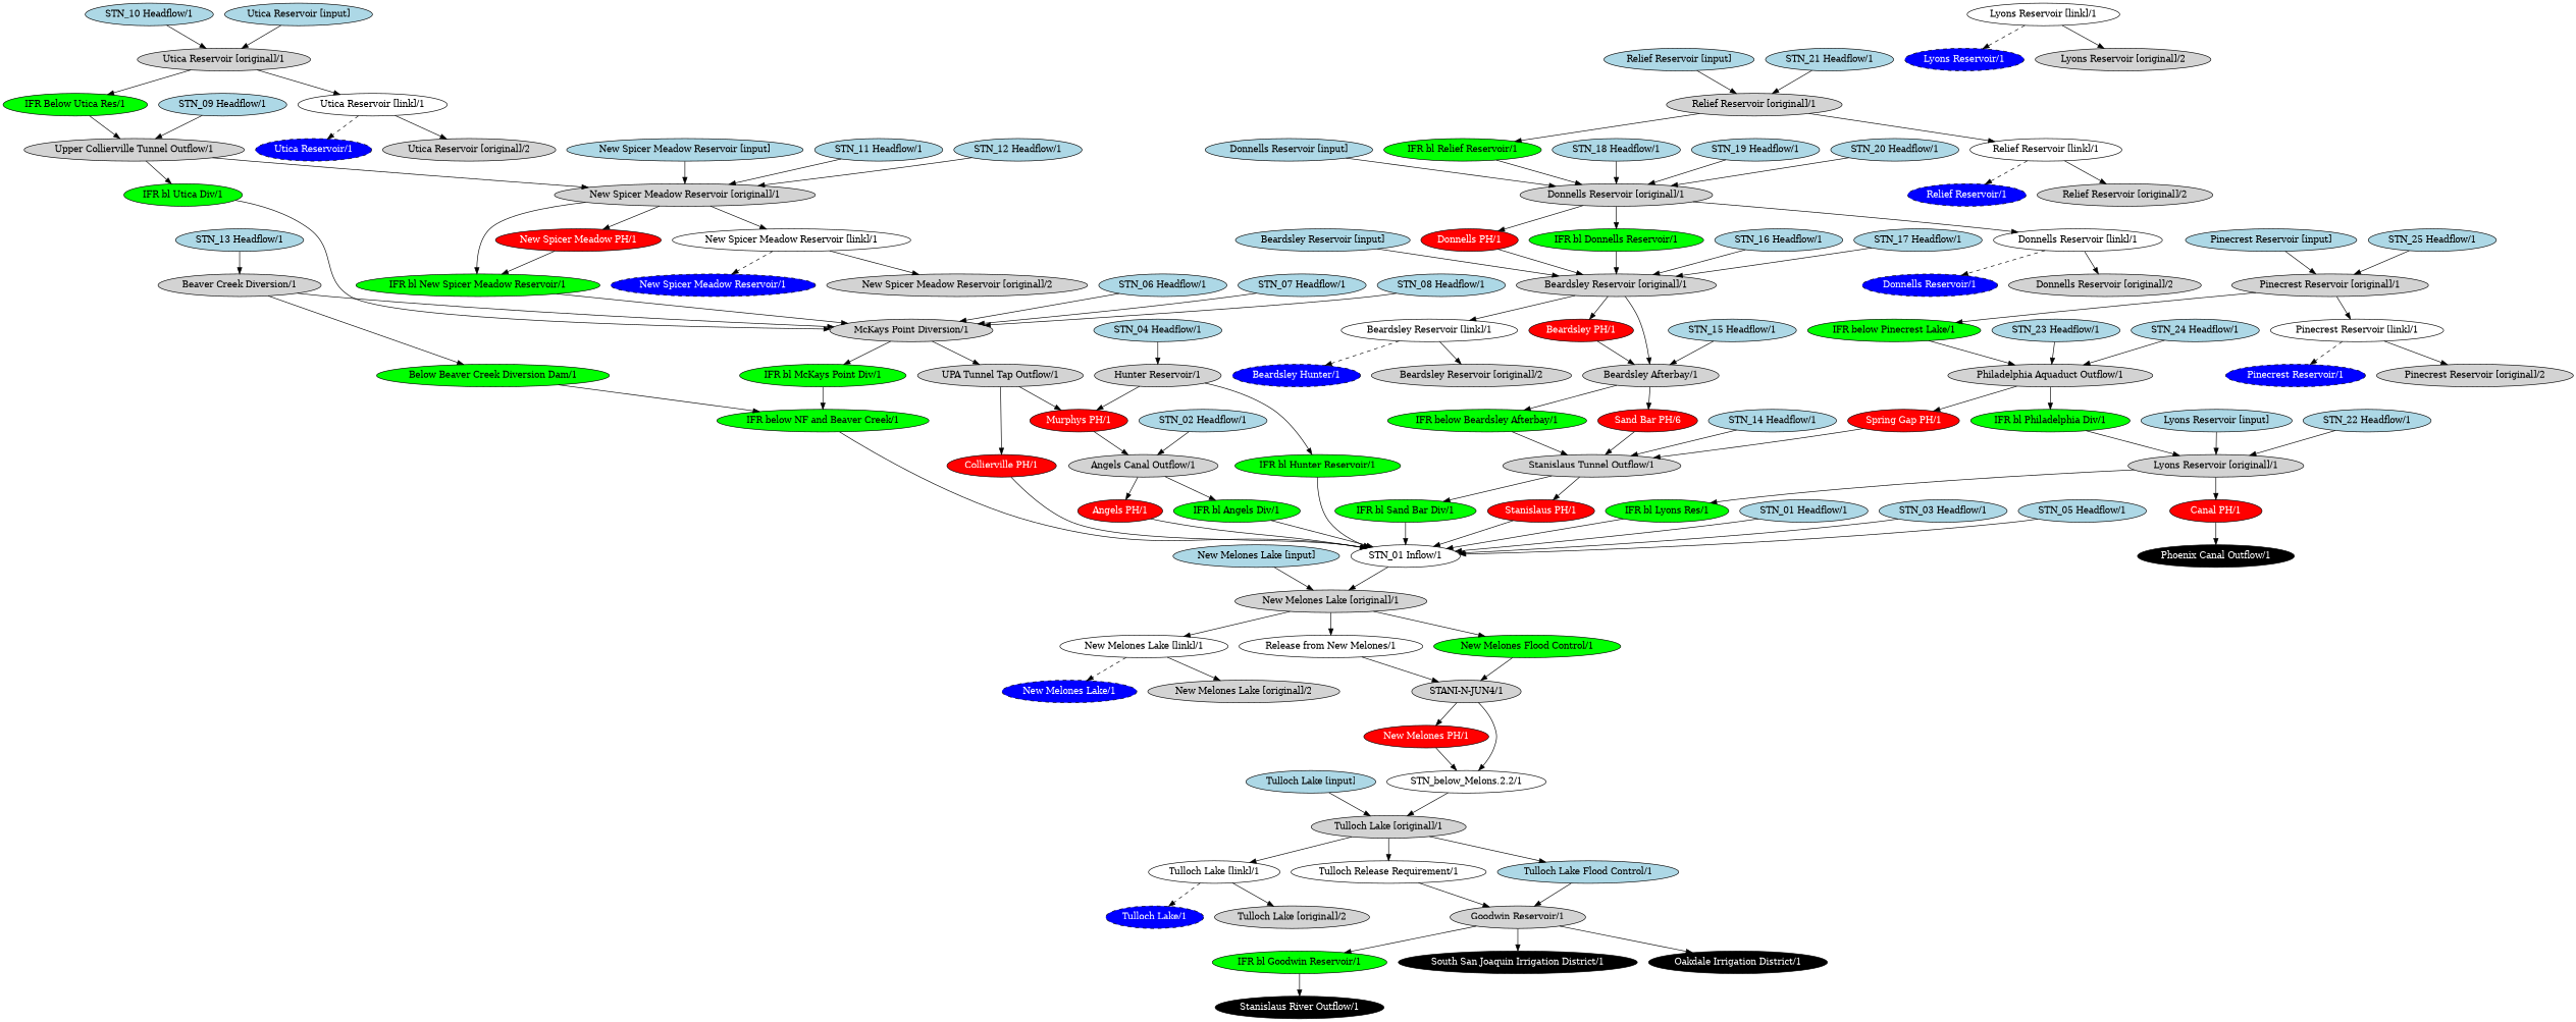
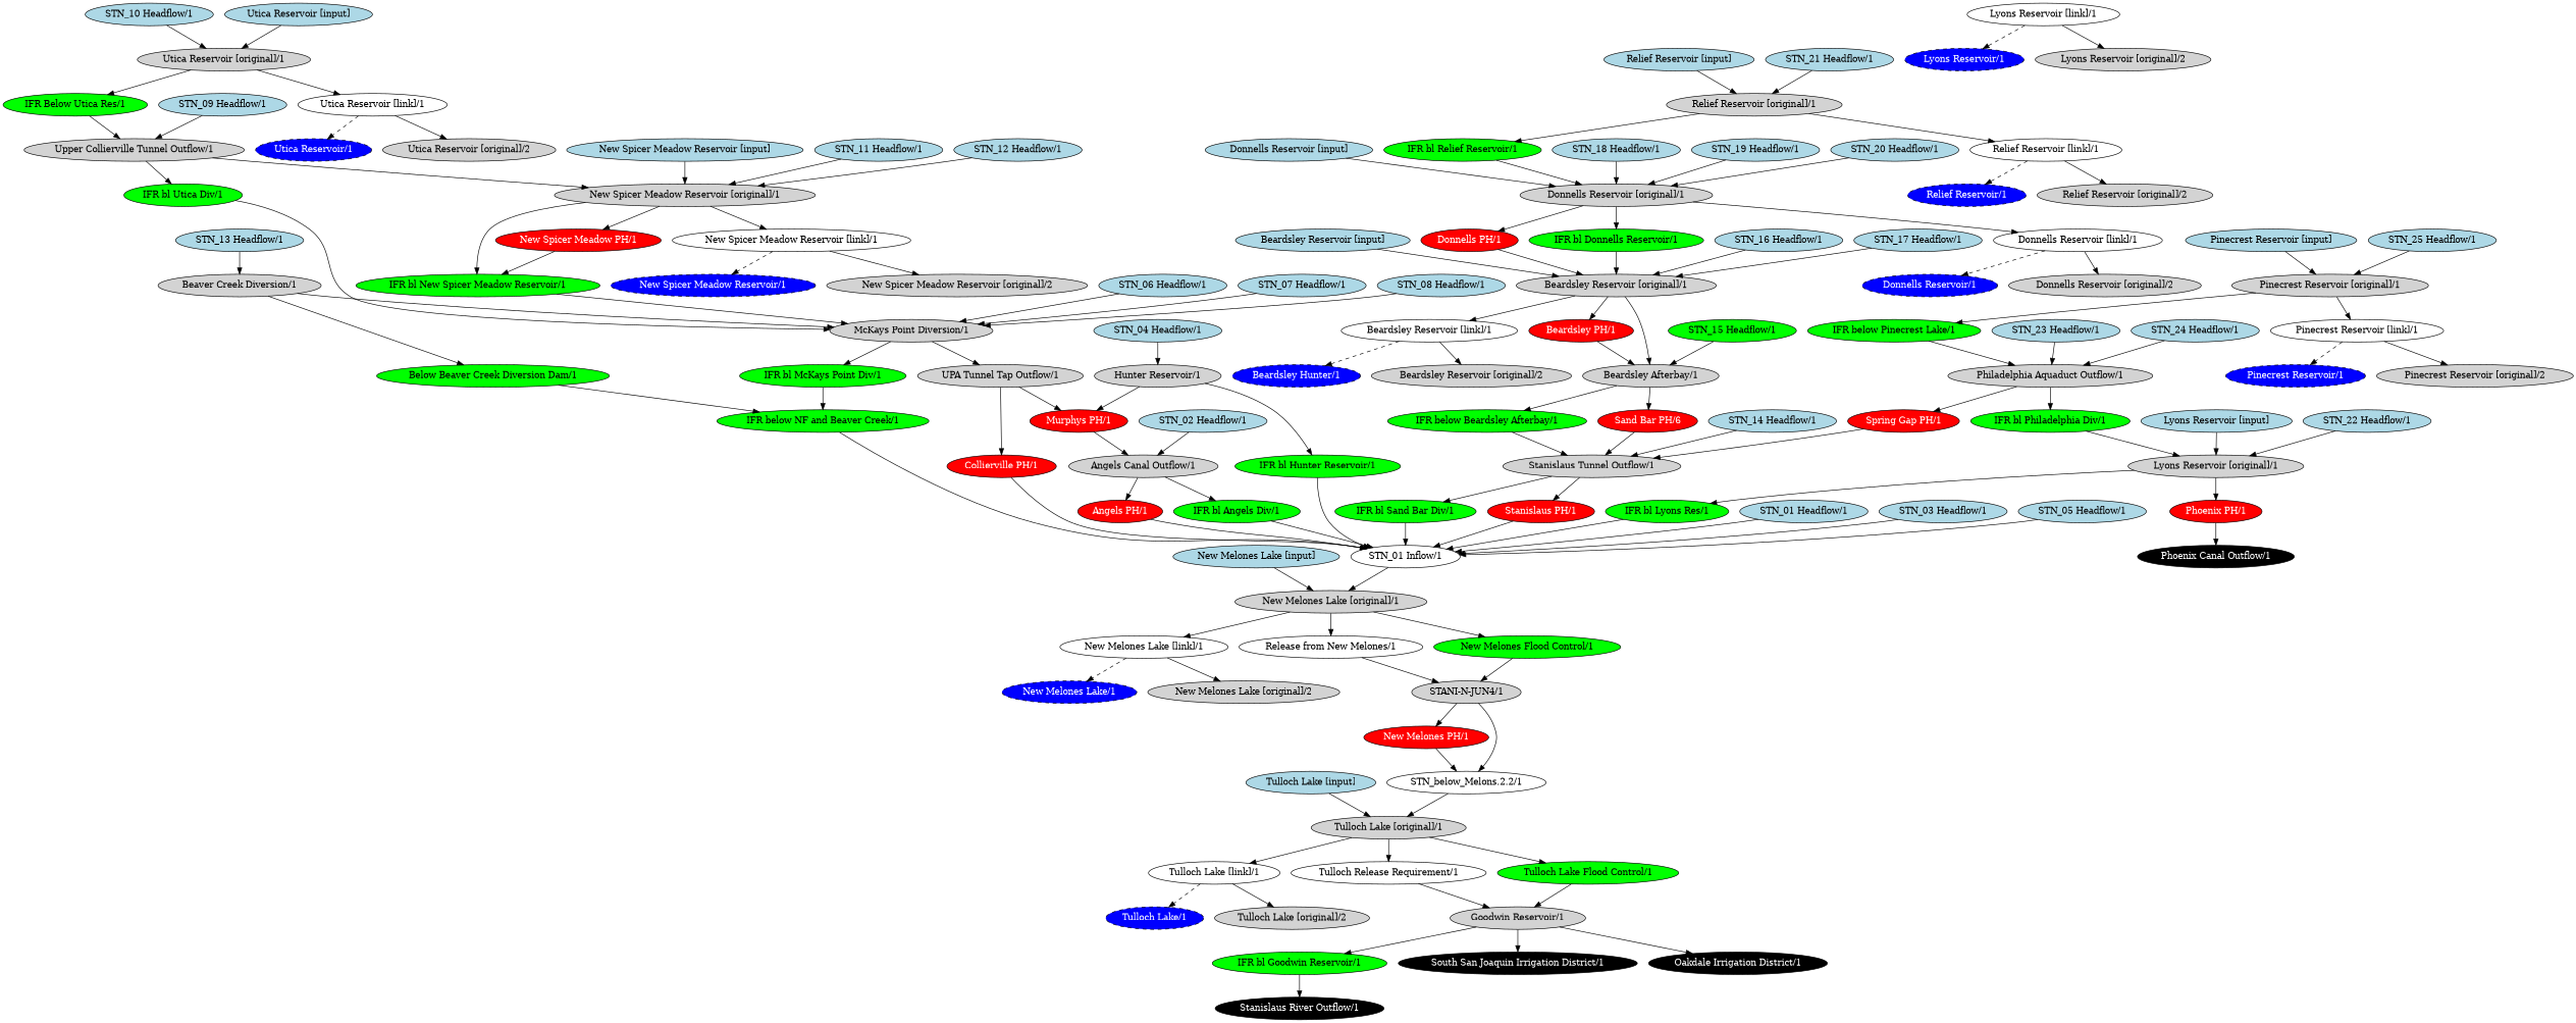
  digraph {
    node [fillcolor=lightblue fontcolor=black shape=oval style=filled]
    "Angels PH/1" [fillcolor=red fontcolor=white]
    "STN_01 Inflow/1" [fillcolor=white]
    "New Melones Lake [original]/1" [fillcolor=lightgrey]
    "Angels Canal Outflow/1" [fillcolor=lightgrey]
    "IFR bl Angels Div/1" [fillcolor=green]
    "Beardsley Reservoir [original]/1" [fillcolor=lightgrey]
    "Beardsley Reservoir [link]/1" [fillcolor=white]
    "Beardsley PH/1" [fillcolor=red fontcolor=white]
    "Beardsley Afterbay/1" [fillcolor=lightgrey]
    n10 [fillcolor=blue fontcolor=white label="Beardsley Hunter/1" style="filled,dashed"]
    "Beardsley Reservoir [original]/2" [fillcolor=lightgrey]
    "IFR below Beardsley Afterbay/1" [fillcolor=green]
    n13 [fillcolor=red fontcolor=white label="Sand Bar PH/6"]
    "Beardsley Reservoir [input]"
    "Beaver Creek Diversion/1" [fillcolor=lightgrey]
    "Below Beaver Creek Diversion Dam/1" [fillcolor=green]
    "McKays Point Diversion/1" [fillcolor=lightgrey]
    "IFR below NF and Beaver Creek/1" [fillcolor=green]
    "IFR bl McKays Point Div/1" [fillcolor=green]
    "UPA Tunnel Tap Outflow/1" [fillcolor=lightgrey]
    "Collierville PH/1" [fillcolor=red fontcolor=white]
    "Donnells PH/1" [fillcolor=red fontcolor=white]
    "Donnells Reservoir [original]/1" [fillcolor=lightgrey]
    "Donnells Reservoir [link]/1" [fillcolor=white]
    "IFR bl Donnells Reservoir/1" [fillcolor=green]
    "Donnells Reservoir/1" [fillcolor=blue fontcolor=white style="filled,dashed"]
    "Donnells Reservoir [original]/2" [fillcolor=lightgrey]
    "Donnells Reservoir [input]"
    "IFR bl Hunter Reservoir/1" [fillcolor=green]
    "IFR bl Lyons Res/1" [fillcolor=green]
    "IFR bl New Spicer Meadow Reservoir/1" [fillcolor=green]
    "IFR bl Philadelphia Div/1" [fillcolor=green]
    "Lyons Reservoir [original]/1" [fillcolor=lightgrey]
-   "Phoenix PH/1" [fillcolor=red fontcolor=white label="Canal PH/1"]
+   "Phoenix PH/1" [fillcolor=red fontcolor=white]
    "IFR bl Relief Reservoir/1" [fillcolor=green]
    "IFR bl Sand Bar Div/1" [fillcolor=green]
    "IFR bl Utica Div/1" [fillcolor=green]
    "IFR bl Goodwin Reservoir/1" [fillcolor=green]
    "Stanislaus River Outflow/1" [fillcolor=black fontcolor=white]
    "IFR below Pinecrest Lake/1" [fillcolor=green]
    "Philadelphia Aquaduct Outflow/1" [fillcolor=lightgrey]
    "Spring Gap PH/1" [fillcolor=red fontcolor=white]
    "IFR Below Utica Res/1" [fillcolor=green]
    "Upper Collierville Tunnel Outflow/1" [fillcolor=lightgrey]
    "New Spicer Meadow Reservoir [original]/1" [fillcolor=lightgrey]
    "Stanislaus Tunnel Outflow/1" [fillcolor=lightgrey]
    "Stanislaus PH/1" [fillcolor=red fontcolor=white]
    "Hunter Reservoir/1" [fillcolor=lightgrey]
    "Murphys PH/1" [fillcolor=red fontcolor=white]
    "Lyons Reservoir [link]/1" [fillcolor=white]
    "Lyons Reservoir/1" [fillcolor=blue fontcolor=white style="filled,dashed"]
    "Lyons Reservoir [original]/2" [fillcolor=lightgrey]
    "Phoenix Canal Outflow/1" [fillcolor=black fontcolor=white]
    "Lyons Reservoir [input]"
    "New Melones Lake [link]/1" [fillcolor=white]
    "Release from New Melones/1" [fillcolor=white]
    "New Melones Flood Control/1" [fillcolor=green]
    "New Melones Lake/1" [fillcolor=blue fontcolor=white style="filled,dashed"]
    "New Melones Lake [original]/2" [fillcolor=lightgrey]
    "STANI-N-JUN4/1" [fillcolor=lightgrey]
    "New Melones Lake [input]"
    "New Melones PH/1" [fillcolor=red fontcolor=white]
    "STN_below_Melons.2.2/1" [fillcolor=white]
    "Tulloch Lake [original]/1" [fillcolor=lightgrey]
    "New Spicer Meadow Reservoir [link]/1" [fillcolor=white]
    "New Spicer Meadow PH/1" [fillcolor=red fontcolor=white]
    "New Spicer Meadow Reservoir/1" [fillcolor=blue fontcolor=white style="filled,dashed"]
    "New Spicer Meadow Reservoir [original]/2" [fillcolor=lightgrey]
    "New Spicer Meadow Reservoir [input]"
    "Pinecrest Reservoir [original]/1" [fillcolor=lightgrey]
    "Pinecrest Reservoir [link]/1" [fillcolor=white]
    "Pinecrest Reservoir/1" [fillcolor=blue fontcolor=white style="filled,dashed"]
    "Pinecrest Reservoir [original]/2" [fillcolor=lightgrey]
    "Pinecrest Reservoir [input]"
    "Relief Reservoir [original]/1" [fillcolor=lightgrey]
    "Relief Reservoir [link]/1" [fillcolor=white]
    "Relief Reservoir/1" [fillcolor=blue fontcolor=white style="filled,dashed"]
    "Relief Reservoir [original]/2" [fillcolor=lightgrey]
    "Relief Reservoir [input]"
    "South San Joaquin Irrigation District/1" [fillcolor=black fontcolor=white]
    "Oakdale Irrigation District/1" [fillcolor=black fontcolor=white]
    "STN_01 Headflow/1"
    "STN_02 Headflow/1"
    "STN_03 Headflow/1"
    "STN_04 Headflow/1"
    "STN_05 Headflow/1"
    "STN_06 Headflow/1"
    "STN_07 Headflow/1"
    "STN_08 Headflow/1"
    "STN_09 Headflow/1"
    "Utica Reservoir [original]/1" [fillcolor=lightgrey]
    "STN_10 Headflow/1"
    "Utica Reservoir [link]/1" [fillcolor=white]
    "STN_11 Headflow/1"
    "STN_12 Headflow/1"
    "STN_13 Headflow/1"
    "STN_14 Headflow/1"
-   "STN_15 Headflow/1"
+   "STN_15 Headflow/1" [fillcolor=green]
    "STN_16 Headflow/1"
    "STN_17 Headflow/1"
    "STN_18 Headflow/1"
    "STN_19 Headflow/1"
    "STN_20 Headflow/1"
    "STN_21 Headflow/1"
    "STN_22 Headflow/1"
    "STN_23 Headflow/1"
    "STN_24 Headflow/1"
    "STN_25 Headflow/1"
    "Tulloch Lake [link]/1" [fillcolor=white]
    "Tulloch Release Requirement/1" [fillcolor=white]
-   "Tulloch Lake Flood Control/1"
+   "Tulloch Lake Flood Control/1" [fillcolor=green]
    "Tulloch Lake/1" [fillcolor=blue fontcolor=white style="filled,dashed"]
    "Tulloch Lake [original]/2" [fillcolor=lightgrey]
    "Goodwin Reservoir/1" [fillcolor=lightgrey]
    "Tulloch Lake [input]"
    "Utica Reservoir/1" [fillcolor=blue fontcolor=white style="filled,dashed"]
    "Utica Reservoir [original]/2" [fillcolor=lightgrey]
    "Utica Reservoir [input]"
    "Angels PH/1" -> "STN_01 Inflow/1"
    "STN_01 Inflow/1" -> "New Melones Lake [original]/1"
    "New Melones Lake [original]/1" -> "New Melones Lake [link]/1"
    "New Melones Lake [original]/1" -> "Release from New Melones/1"
    "New Melones Lake [original]/1" -> "New Melones Flood Control/1"
    "Angels Canal Outflow/1" -> "Angels PH/1"
    "Angels Canal Outflow/1" -> "IFR bl Angels Div/1"
    "IFR bl Angels Div/1" -> "STN_01 Inflow/1"
    "Beardsley Reservoir [original]/1" -> "Beardsley Reservoir [link]/1"
    "Beardsley Reservoir [original]/1" -> "Beardsley PH/1"
    "Beardsley Reservoir [original]/1" -> "Beardsley Afterbay/1"
    "Beardsley Reservoir [link]/1" -> n10 [style=dashed]
    "Beardsley Reservoir [link]/1" -> "Beardsley Reservoir [original]/2"
    "Beardsley PH/1" -> "Beardsley Afterbay/1"
    "Beardsley Afterbay/1" -> "IFR below Beardsley Afterbay/1"
    "Beardsley Afterbay/1" -> n13
    "IFR below Beardsley Afterbay/1" -> "Stanislaus Tunnel Outflow/1"
    n13 -> "Stanislaus Tunnel Outflow/1"
    "Beardsley Reservoir [input]" -> "Beardsley Reservoir [original]/1"
    "Beaver Creek Diversion/1" -> "Below Beaver Creek Diversion Dam/1"
    "Beaver Creek Diversion/1" -> "McKays Point Diversion/1"
    "Below Beaver Creek Diversion Dam/1" -> "IFR below NF and Beaver Creek/1"
    "McKays Point Diversion/1" -> "IFR bl McKays Point Div/1"
    "McKays Point Diversion/1" -> "UPA Tunnel Tap Outflow/1"
    "IFR below NF and Beaver Creek/1" -> "STN_01 Inflow/1"
    "IFR bl McKays Point Div/1" -> "IFR below NF and Beaver Creek/1"
    "UPA Tunnel Tap Outflow/1" -> "Collierville PH/1"
    "UPA Tunnel Tap Outflow/1" -> "Murphys PH/1"
    "Collierville PH/1" -> "STN_01 Inflow/1"
    "Donnells PH/1" -> "Beardsley Reservoir [original]/1"
    "Donnells Reservoir [original]/1" -> "Donnells PH/1"
    "Donnells Reservoir [original]/1" -> "Donnells Reservoir [link]/1"
    "Donnells Reservoir [original]/1" -> "IFR bl Donnells Reservoir/1"
    "Donnells Reservoir [link]/1" -> "Donnells Reservoir/1" [style=dashed]
    "Donnells Reservoir [link]/1" -> "Donnells Reservoir [original]/2"
    "IFR bl Donnells Reservoir/1" -> "Beardsley Reservoir [original]/1"
    "Donnells Reservoir [input]" -> "Donnells Reservoir [original]/1"
    "IFR bl Hunter Reservoir/1" -> "STN_01 Inflow/1"
    "IFR bl Lyons Res/1" -> "STN_01 Inflow/1"
    "IFR bl New Spicer Meadow Reservoir/1" -> "McKays Point Diversion/1"
    "IFR bl Philadelphia Div/1" -> "Lyons Reservoir [original]/1"
    "Lyons Reservoir [original]/1" -> "IFR bl Lyons Res/1"
    "Lyons Reservoir [original]/1" -> "Phoenix PH/1"
    "Phoenix PH/1" -> "Phoenix Canal Outflow/1"
    "IFR bl Relief Reservoir/1" -> "Donnells Reservoir [original]/1"
    "IFR bl Sand Bar Div/1" -> "STN_01 Inflow/1"
    "IFR bl Utica Div/1" -> "McKays Point Diversion/1"
    "IFR bl Goodwin Reservoir/1" -> "Stanislaus River Outflow/1"
    "IFR below Pinecrest Lake/1" -> "Philadelphia Aquaduct Outflow/1"
    "Philadelphia Aquaduct Outflow/1" -> "IFR bl Philadelphia Div/1"
    "Philadelphia Aquaduct Outflow/1" -> "Spring Gap PH/1"
    "Spring Gap PH/1" -> "Stanislaus Tunnel Outflow/1"
    "IFR Below Utica Res/1" -> "Upper Collierville Tunnel Outflow/1"
    "Upper Collierville Tunnel Outflow/1" -> "IFR bl Utica Div/1"
    "Upper Collierville Tunnel Outflow/1" -> "New Spicer Meadow Reservoir [original]/1"
    "New Spicer Meadow Reservoir [original]/1" -> "IFR bl New Spicer Meadow Reservoir/1"
    "New Spicer Meadow Reservoir [original]/1" -> "New Spicer Meadow Reservoir [link]/1"
    "New Spicer Meadow Reservoir [original]/1" -> "New Spicer Meadow PH/1"
    "Stanislaus Tunnel Outflow/1" -> "IFR bl Sand Bar Div/1"
    "Stanislaus Tunnel Outflow/1" -> "Stanislaus PH/1"
    "Stanislaus PH/1" -> "STN_01 Inflow/1"
    "Hunter Reservoir/1" -> "IFR bl Hunter Reservoir/1"
    "Hunter Reservoir/1" -> "Murphys PH/1"
    "Murphys PH/1" -> "Angels Canal Outflow/1"
    "Lyons Reservoir [link]/1" -> "Lyons Reservoir/1" [style=dashed]
    "Lyons Reservoir [link]/1" -> "Lyons Reservoir [original]/2"
    "Lyons Reservoir [input]" -> "Lyons Reservoir [original]/1"
    "New Melones Lake [link]/1" -> "New Melones Lake/1" [style=dashed]
    "New Melones Lake [link]/1" -> "New Melones Lake [original]/2"
    "Release from New Melones/1" -> "STANI-N-JUN4/1"
    "New Melones Flood Control/1" -> "STANI-N-JUN4/1"
    "STANI-N-JUN4/1" -> "New Melones PH/1"
    "STANI-N-JUN4/1" -> "STN_below_Melons.2.2/1"
    "New Melones Lake [input]" -> "New Melones Lake [original]/1"
    "New Melones PH/1" -> "STN_below_Melons.2.2/1"
    "STN_below_Melons.2.2/1" -> "Tulloch Lake [original]/1"
    "Tulloch Lake [original]/1" -> "Tulloch Lake [link]/1"
    "Tulloch Lake [original]/1" -> "Tulloch Release Requirement/1"
    "Tulloch Lake [original]/1" -> "Tulloch Lake Flood Control/1"
    "New Spicer Meadow Reservoir [link]/1" -> "New Spicer Meadow Reservoir/1" [style=dashed]
    "New Spicer Meadow Reservoir [link]/1" -> "New Spicer Meadow Reservoir [original]/2"
    "New Spicer Meadow PH/1" -> "IFR bl New Spicer Meadow Reservoir/1"
    "New Spicer Meadow Reservoir [input]" -> "New Spicer Meadow Reservoir [original]/1"
    "Pinecrest Reservoir [original]/1" -> "IFR below Pinecrest Lake/1"
    "Pinecrest Reservoir [original]/1" -> "Pinecrest Reservoir [link]/1"
    "Pinecrest Reservoir [link]/1" -> "Pinecrest Reservoir/1" [style=dashed]
    "Pinecrest Reservoir [link]/1" -> "Pinecrest Reservoir [original]/2"
    "Pinecrest Reservoir [input]" -> "Pinecrest Reservoir [original]/1"
    "Relief Reservoir [original]/1" -> "IFR bl Relief Reservoir/1"
    "Relief Reservoir [original]/1" -> "Relief Reservoir [link]/1"
    "Relief Reservoir [link]/1" -> "Relief Reservoir/1" [style=dashed]
    "Relief Reservoir [link]/1" -> "Relief Reservoir [original]/2"
    "Relief Reservoir [input]" -> "Relief Reservoir [original]/1"
    "STN_01 Headflow/1" -> "STN_01 Inflow/1"
    "STN_02 Headflow/1" -> "Angels Canal Outflow/1"
    "STN_03 Headflow/1" -> "STN_01 Inflow/1"
    "STN_04 Headflow/1" -> "Hunter Reservoir/1"
    "STN_05 Headflow/1" -> "STN_01 Inflow/1"
    "STN_06 Headflow/1" -> "McKays Point Diversion/1"
    "STN_07 Headflow/1" -> "McKays Point Diversion/1"
    "STN_08 Headflow/1" -> "McKays Point Diversion/1"
    "STN_09 Headflow/1" -> "Upper Collierville Tunnel Outflow/1"
    "Utica Reservoir [original]/1" -> "IFR Below Utica Res/1"
    "Utica Reservoir [original]/1" -> "Utica Reservoir [link]/1"
    "STN_10 Headflow/1" -> "Utica Reservoir [original]/1"
    "Utica Reservoir [link]/1" -> "Utica Reservoir/1" [style=dashed]
    "Utica Reservoir [link]/1" -> "Utica Reservoir [original]/2"
    "STN_11 Headflow/1" -> "New Spicer Meadow Reservoir [original]/1"
    "STN_12 Headflow/1" -> "New Spicer Meadow Reservoir [original]/1"
    "STN_13 Headflow/1" -> "Beaver Creek Diversion/1"
    "STN_14 Headflow/1" -> "Stanislaus Tunnel Outflow/1"
    "STN_15 Headflow/1" -> "Beardsley Afterbay/1"
    "STN_16 Headflow/1" -> "Beardsley Reservoir [original]/1"
    "STN_17 Headflow/1" -> "Beardsley Reservoir [original]/1"
    "STN_18 Headflow/1" -> "Donnells Reservoir [original]/1"
    "STN_19 Headflow/1" -> "Donnells Reservoir [original]/1"
    "STN_20 Headflow/1" -> "Donnells Reservoir [original]/1"
    "STN_21 Headflow/1" -> "Relief Reservoir [original]/1"
    "STN_22 Headflow/1" -> "Lyons Reservoir [original]/1"
    "STN_23 Headflow/1" -> "Philadelphia Aquaduct Outflow/1"
    "STN_24 Headflow/1" -> "Philadelphia Aquaduct Outflow/1"
    "STN_25 Headflow/1" -> "Pinecrest Reservoir [original]/1"
    "Tulloch Lake [link]/1" -> "Tulloch Lake/1" [style=dashed]
    "Tulloch Lake [link]/1" -> "Tulloch Lake [original]/2"
    "Tulloch Release Requirement/1" -> "Goodwin Reservoir/1"
    "Tulloch Lake Flood Control/1" -> "Goodwin Reservoir/1"
    "Goodwin Reservoir/1" -> "IFR bl Goodwin Reservoir/1"
    "Goodwin Reservoir/1" -> "South San Joaquin Irrigation District/1"
    "Goodwin Reservoir/1" -> "Oakdale Irrigation District/1"
    "Tulloch Lake [input]" -> "Tulloch Lake [original]/1"
    "Utica Reservoir [input]" -> "Utica Reservoir [original]/1"
  }
